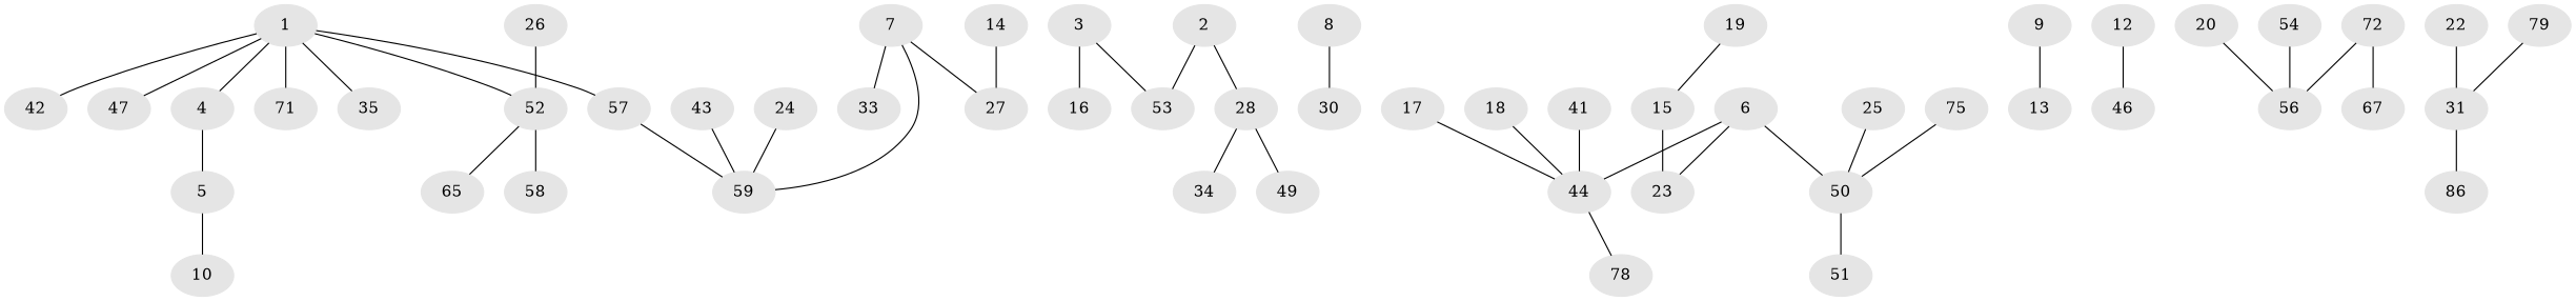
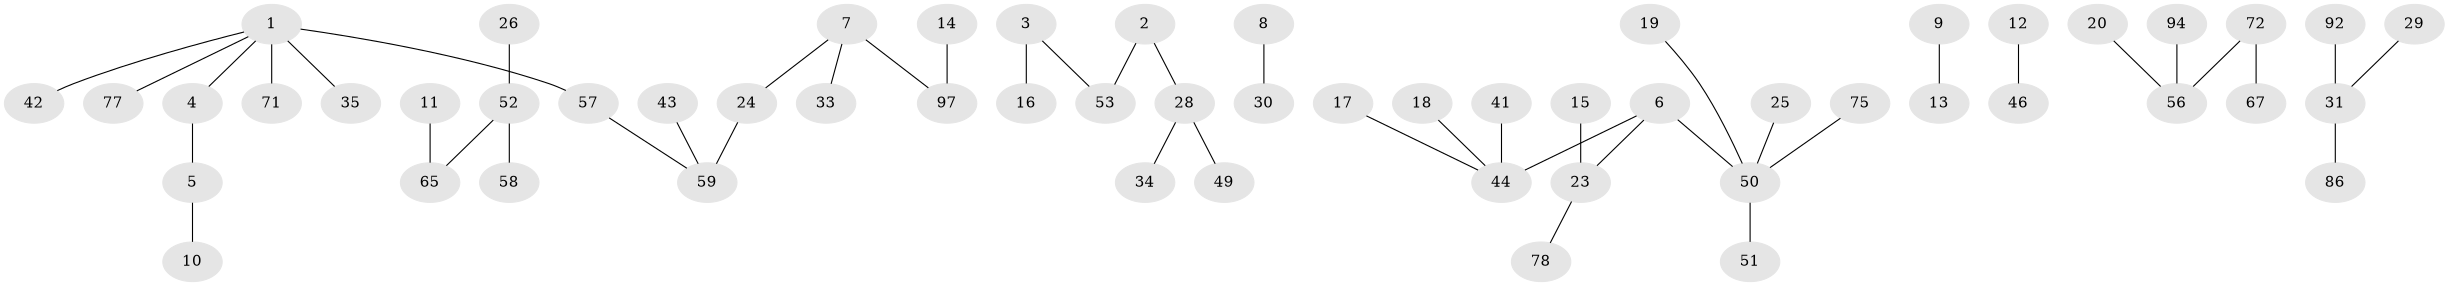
  graph {
    node [color=gray90 style=filled]
    edge [weight=1.0]
    1
    4
    n3 [label=71]
    35
    42
-   47
+   47 [label=77]
    52
    57
    3
    16
    53
    5
    10
    8
    30
    n16 [label=65]
    58
    59
    2
    28
    34
    49
    n23 [label=78]
    23
    6
    44
    50
    51
    7
-   27
+   27 [label=97]
    33
    9
    13
+   11
    12
    46
    14
    15
    17
    18
    19
    20
    56
-   22
+   22 [label=92]
    31
    n46 [label=86]
    24
    25
    26
-   29 [label=79]
+   29
    n51 [label=72]
    n52 [label=67]
    43
    41
    n55 [label=75]
-   54
+   54 [label=94]
    1 -- 4
    1 -- n3
    1 -- 35
    1 -- 42
    1 -- 47
-   1 -- 52
    1 -- 57
    4 -- 5
    52 -- n16
    52 -- 58
    57 -- 59
    3 -- 16
    3 -- 53
    5 -- 10
    8 -- 30
    2 -- 53
    2 -- 28
    28 -- 34
    28 -- 49
-   44 -- n23
+   23 -- n23
    6 -- 23
    6 -- 44
    6 -- 50
    50 -- 51
-   7 -- 59
+   7 -- 24
    7 -- 27
    7 -- 33
    9 -- 13
+   11 -- n16
    12 -- 46
    14 -- 27
    15 -- 23
    17 -- 44
    18 -- 44
-   19 -- 15
+   19 -- 50
    20 -- 56
    22 -- 31
    31 -- n46
    24 -- 59
    25 -- 50
    26 -- 52
    29 -- 31
    n51 -- 56
    n51 -- n52
    43 -- 59
    41 -- 44
    n55 -- 50
    54 -- 56
  }
